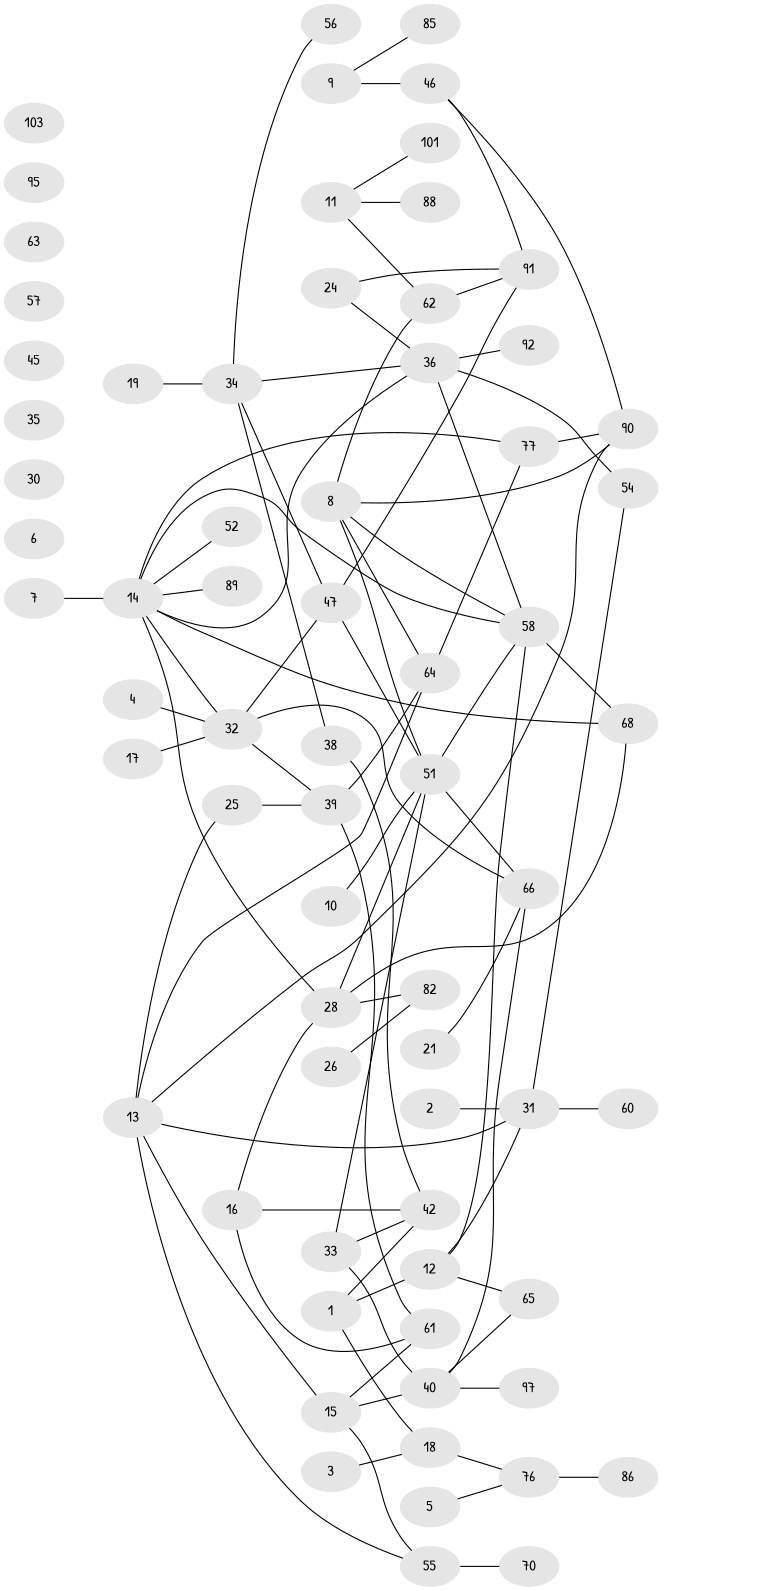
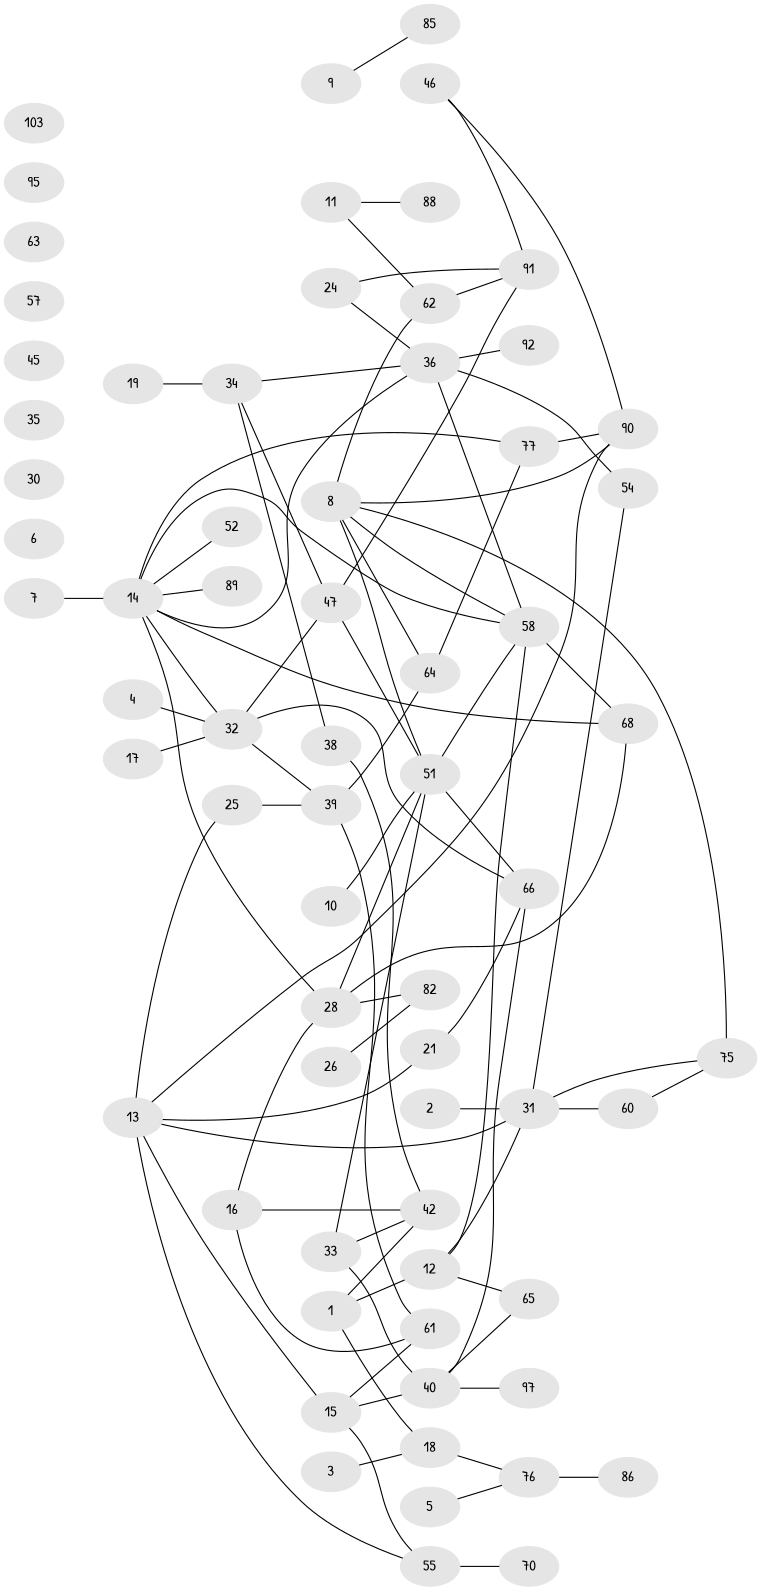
  graph {
    fontname="Patrick Hand"
    rankdir=LR
    node [color=gray90 fontname="Patrick Hand" style=filled]
    edge [fontname="Patrick Hand"]
    1 [super="+69"]
    12 [super="+29"]
    18 [super="+41"]
    42
    31 [super="+49"]
    58 [super="+73"]
    65
    76 [super="+78"]
+   75
    54
    60 [super="+84"]
    2
    3
    32 [super="+59"]
    66 [super="+67"]
    39 [super="+43"]
    47 [super="+81"]
    4
    86
    5
    6
    14 [super="+53"]
    28 [super="+71"]
    36 [super="+70"]
    52
    68 [super="+74"]
    77 [super="+83"]
    89
    7
    8 [super="+27"]
    51 [super="+87"]
    62 [super="+80"]
    64
    90 [super="+102"]
    91 [super="+96"]
    46 [super="+72"]
    9
    85 [super="+99"]
    10
    11 [super="+22"]
    88
-   101
    13 [super="+23"]
    15 [super="+20"]
    21 [super="+98"]
    25
    55 [super="+100"]
    40 [super="+94"]
    61
    n50 [label=70]
    82
    92
    97
    16 [super="+37"]
    17
    34 [super="+48"]
    38
-   56
    19
    24 [super="+50"]
    26
    30
    33 [super="+44"]
    35
    45
    57
    63
    95
    103
    1 -- 12
    1 -- 18
    1 -- 42
    12 -- 31
    12 -- 58
    12 -- 65
    18 -- 76
+   31 -- 75
    31 -- 54
    31 -- 60
    58 -- 68
    76 -- 86
+   60 -- 75
    2 -- 31
    3 -- 18
    32 -- 66
    32 -- 39
    32 -- 47 [weight=2]
    39 -- 64
    39 -- 61
    47 -- 51
    47 -- 91
    4 -- 32
    5 -- 76
    14 -- 58
    14 -- 32
    14 -- 28
    14 -- 36
    14 -- 52
    14 -- 68
    14 -- 77
    14 -- 89
    28 -- 68
    28 -- 51
    28 -- 82
    36 -- 58
    36 -- 54
    36 -- 92
    77 -- 90
    7 -- 14
    8 -- 58
+   8 -- 75
    8 -- 51
    8 -- 62
    8 -- 64
    8 -- 90
    51 -- 58
    51 -- 66
    62 -- 91
    64 -- 77
    46 -- 90
    46 -- 91
-   9 -- 46
    9 -- 85
    10 -- 51
    11 -- 62
    11 -- 88
-   11 -- 101
    13 -- 31
    13 -- 90
    13 -- 15
-   13 -- 64
+   13 -- 21
    13 -- 25
    13 -- 55
    15 -- 55
    15 -- 40
    15 -- 61
    21 -- 66 [weight=2]
    25 -- 39
    55 -- n50
    40 -- 65
    40 -- 66
    40 -- 97
    16 -- 42
    16 -- 28
    16 -- 61
    17 -- 32
    34 -- 47 [weight=2]
    34 -- 36
    34 -- 38
-   34 -- 56
    38 -- 42
    19 -- 34
    24 -- 36
    24 -- 91
    26 -- 82
    33 -- 42
    33 -- 51
    33 -- 40
  }
